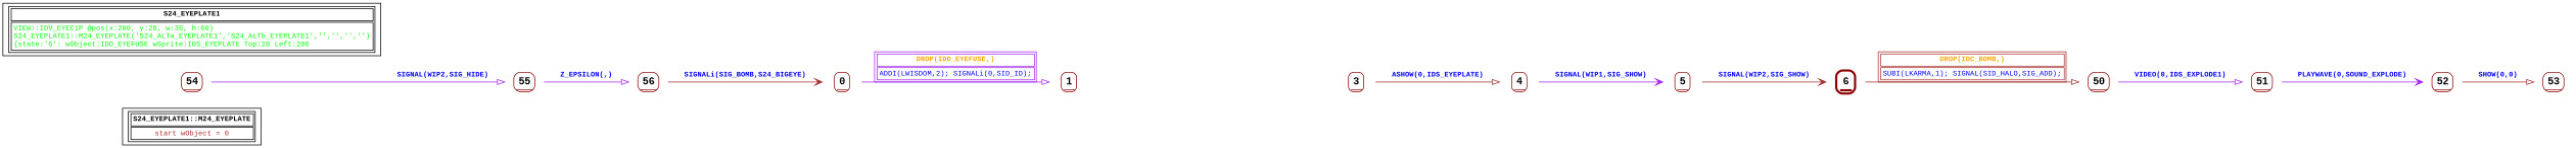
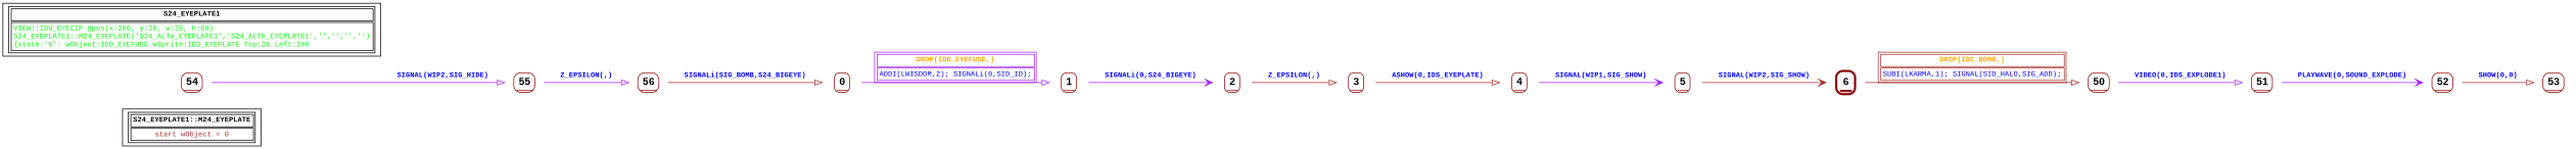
  digraph {
    fontname="Liberation Mono"
    rankdir=LR
    node [fontname="Liberation Mono" fontsize=14 shape=none]
    edge [arrowhead=onormal color=purple fontcolor=blue fontname="Liberation Mono" fontsize=10]
    n1 [fontsize=10 label=< <table border="1"><tr><td><b>S24_EYEPLATE1::M24_EYEPLATE<br align="left"/></b></td></tr> <tr><td><font point-size="10" color ="brown">start wObject = 0<br align="left"/></font></td></tr></table>> shape=record]
    n2 [label=< <table border="1" color="darkred" style="rounded"><tr><td sides="b"><b>0<br align="left"/></b></td></tr> </table>>]
    n3 [label=< <table border="1" color="darkred" style="rounded"><tr><td sides="b"><b>1<br align="left"/></b></td></tr> </table>>]
+   n4 [label=< <table border="1" color="darkred" style="rounded"><tr><td sides="b"><b>2<br align="left"/></b></td></tr> </table>>]
    n5 [label=< <table border="1" color="darkred" style="rounded"><tr><td sides="b"><b>3<br align="left"/></b></td></tr> </table>>]
    n6 [label=< <table border="1" color="darkred" style="rounded"><tr><td sides="b"><b>4<br align="left"/></b></td></tr> </table>>]
    n7 [label=< <table border="1" color="darkred" style="rounded"><tr><td sides="b"><b>5<br align="left"/></b></td></tr> </table>>]
    n8 [label=< <table border="3" color="darkred" style="rounded"><tr><td sides="b"><b>6<br align="left"/></b></td></tr> </table>>]
    n9 [label=< <table border="1" color="darkred" style="rounded"><tr><td sides="b"><b>50<br align="left"/></b></td></tr> </table>>]
    n10 [label=< <table border="1" color="darkred" style="rounded"><tr><td sides="b"><b>51<br align="left"/></b></td></tr> </table>>]
    n11 [label=< <table border="1" color="darkred" style="rounded"><tr><td sides="b"><b>52<br align="left"/></b></td></tr> </table>>]
    n12 [label=< <table border="1" color="darkred" style="rounded"><tr><td sides="b"><b>53<br align="left"/></b></td></tr> </table>>]
    n13 [label=< <table border="1" color="darkred" style="rounded"><tr><td sides="b"><b>54<br align="left"/></b></td></tr> </table>>]
    n14 [label=< <table border="1" color="darkred" style="rounded"><tr><td sides="b"><b>55<br align="left"/></b></td></tr> </table>>]
    n15 [label=< <table border="1" color="darkred" style="rounded"><tr><td sides="b"><b>56<br align="left"/></b></td></tr> </table>>]
    n16 [fontsize=10 label=< <table border="1"><tr><td><b>S24_EYEPLATE1<br align="left"/></b></td></tr> <tr><td><font point-size="10" color ="green">VIEW::IDV_EYEC1P @pos(x:200, y:28, w:35, h:60)<br align="left"/>S24_EYEPLATE1::M24_EYEPLATE(&apos;S24_ALTa_EYEPLATE1&apos;,&apos;S24_ALTb_EYEPLATE1&apos;,&apos;&apos;,&apos;&apos;,&apos;&apos;,&apos;&apos;)<br align="left"/>			&#123;state:&apos;6&apos;: wObject:IDD_EYEFUSE wSprite:IDS_EYEPLATE Top:28 Left:200<br align="left"/></font></td></tr></table>> shape=record]
    n2 -> n3 [fontcolor=orange label=< <table border="1"><tr><td><b>DROP(IDD_EYEFUSE,)<br align="left"/></b></td></tr> <tr><td><font point-size="10" color ="blue">ADDI(LWISDOM,2); SIGNALi(0,SID_ID);<br align="left"/></font></td></tr></table>>]
+   n3 -> n4 [arrowhead=vee label=< <table border="0"><tr><td><b>SIGNALi(0,S24_BIGEYE)<br align="left"/></b></td></tr> </table>>]
+   n4 -> n5 [color=brown label=< <table border="0"><tr><td><b>Z_EPSILON(,)<br align="left"/></b></td></tr> </table>>]
    n5 -> n6 [color=brown label=< <table border="0"><tr><td><b>ASHOW(0,IDS_EYEPLATE)<br align="left"/></b></td></tr> </table>>]
    n6 -> n7 [arrowhead=vee label=< <table border="0"><tr><td><b>SIGNAL(WIP1,SIG_SHOW)<br align="left"/></b></td></tr> </table>>]
    n7 -> n8 [arrowhead=vee color=brown label=< <table border="0"><tr><td><b>SIGNAL(WIP2,SIG_SHOW)<br align="left"/></b></td></tr> </table>>]
    n8 -> n9 [color=brown fontcolor=orange label=< <table border="1"><tr><td><b>DROP(IDC_BOMB,)<br align="left"/></b></td></tr> <tr><td><font point-size="10" color ="blue">SUBI(LKARMA,1); SIGNAL(SID_HALO,SIG_ADD);<br align="left"/></font></td></tr></table>>]
    n9 -> n10 [label=< <table border="0"><tr><td><b>VIDEO(0,IDS_EXPLODE1)<br align="left"/></b></td></tr> </table>>]
    n10 -> n11 [arrowhead=vee label=< <table border="0"><tr><td><b>PLAYWAVE(0,SOUND_EXPLODE)<br align="left"/></b></td></tr> </table>>]
    n11 -> n12 [color=brown label=< <table border="0"><tr><td><b>SHOW(0,0)<br align="left"/></b></td></tr> </table>>]
    n13 -> n14 [label=< <table border="0"><tr><td><b>SIGNAL(WIP2,SIG_HIDE)<br align="left"/></b></td></tr> </table>>]
    n14 -> n15 [label=< <table border="0"><tr><td><b>Z_EPSILON(,)<br align="left"/></b></td></tr> </table>>]
-   n15 -> n2 [arrowhead=vee color=brown label=< <table border="0"><tr><td><b>SIGNALi(SIG_BOMB,S24_BIGEYE)<br align="left"/></b></td></tr> </table>>]
+   n15 -> n2 [color=brown label=< <table border="0"><tr><td><b>SIGNALi(SIG_BOMB,S24_BIGEYE)<br align="left"/></b></td></tr> </table>>]
  }
